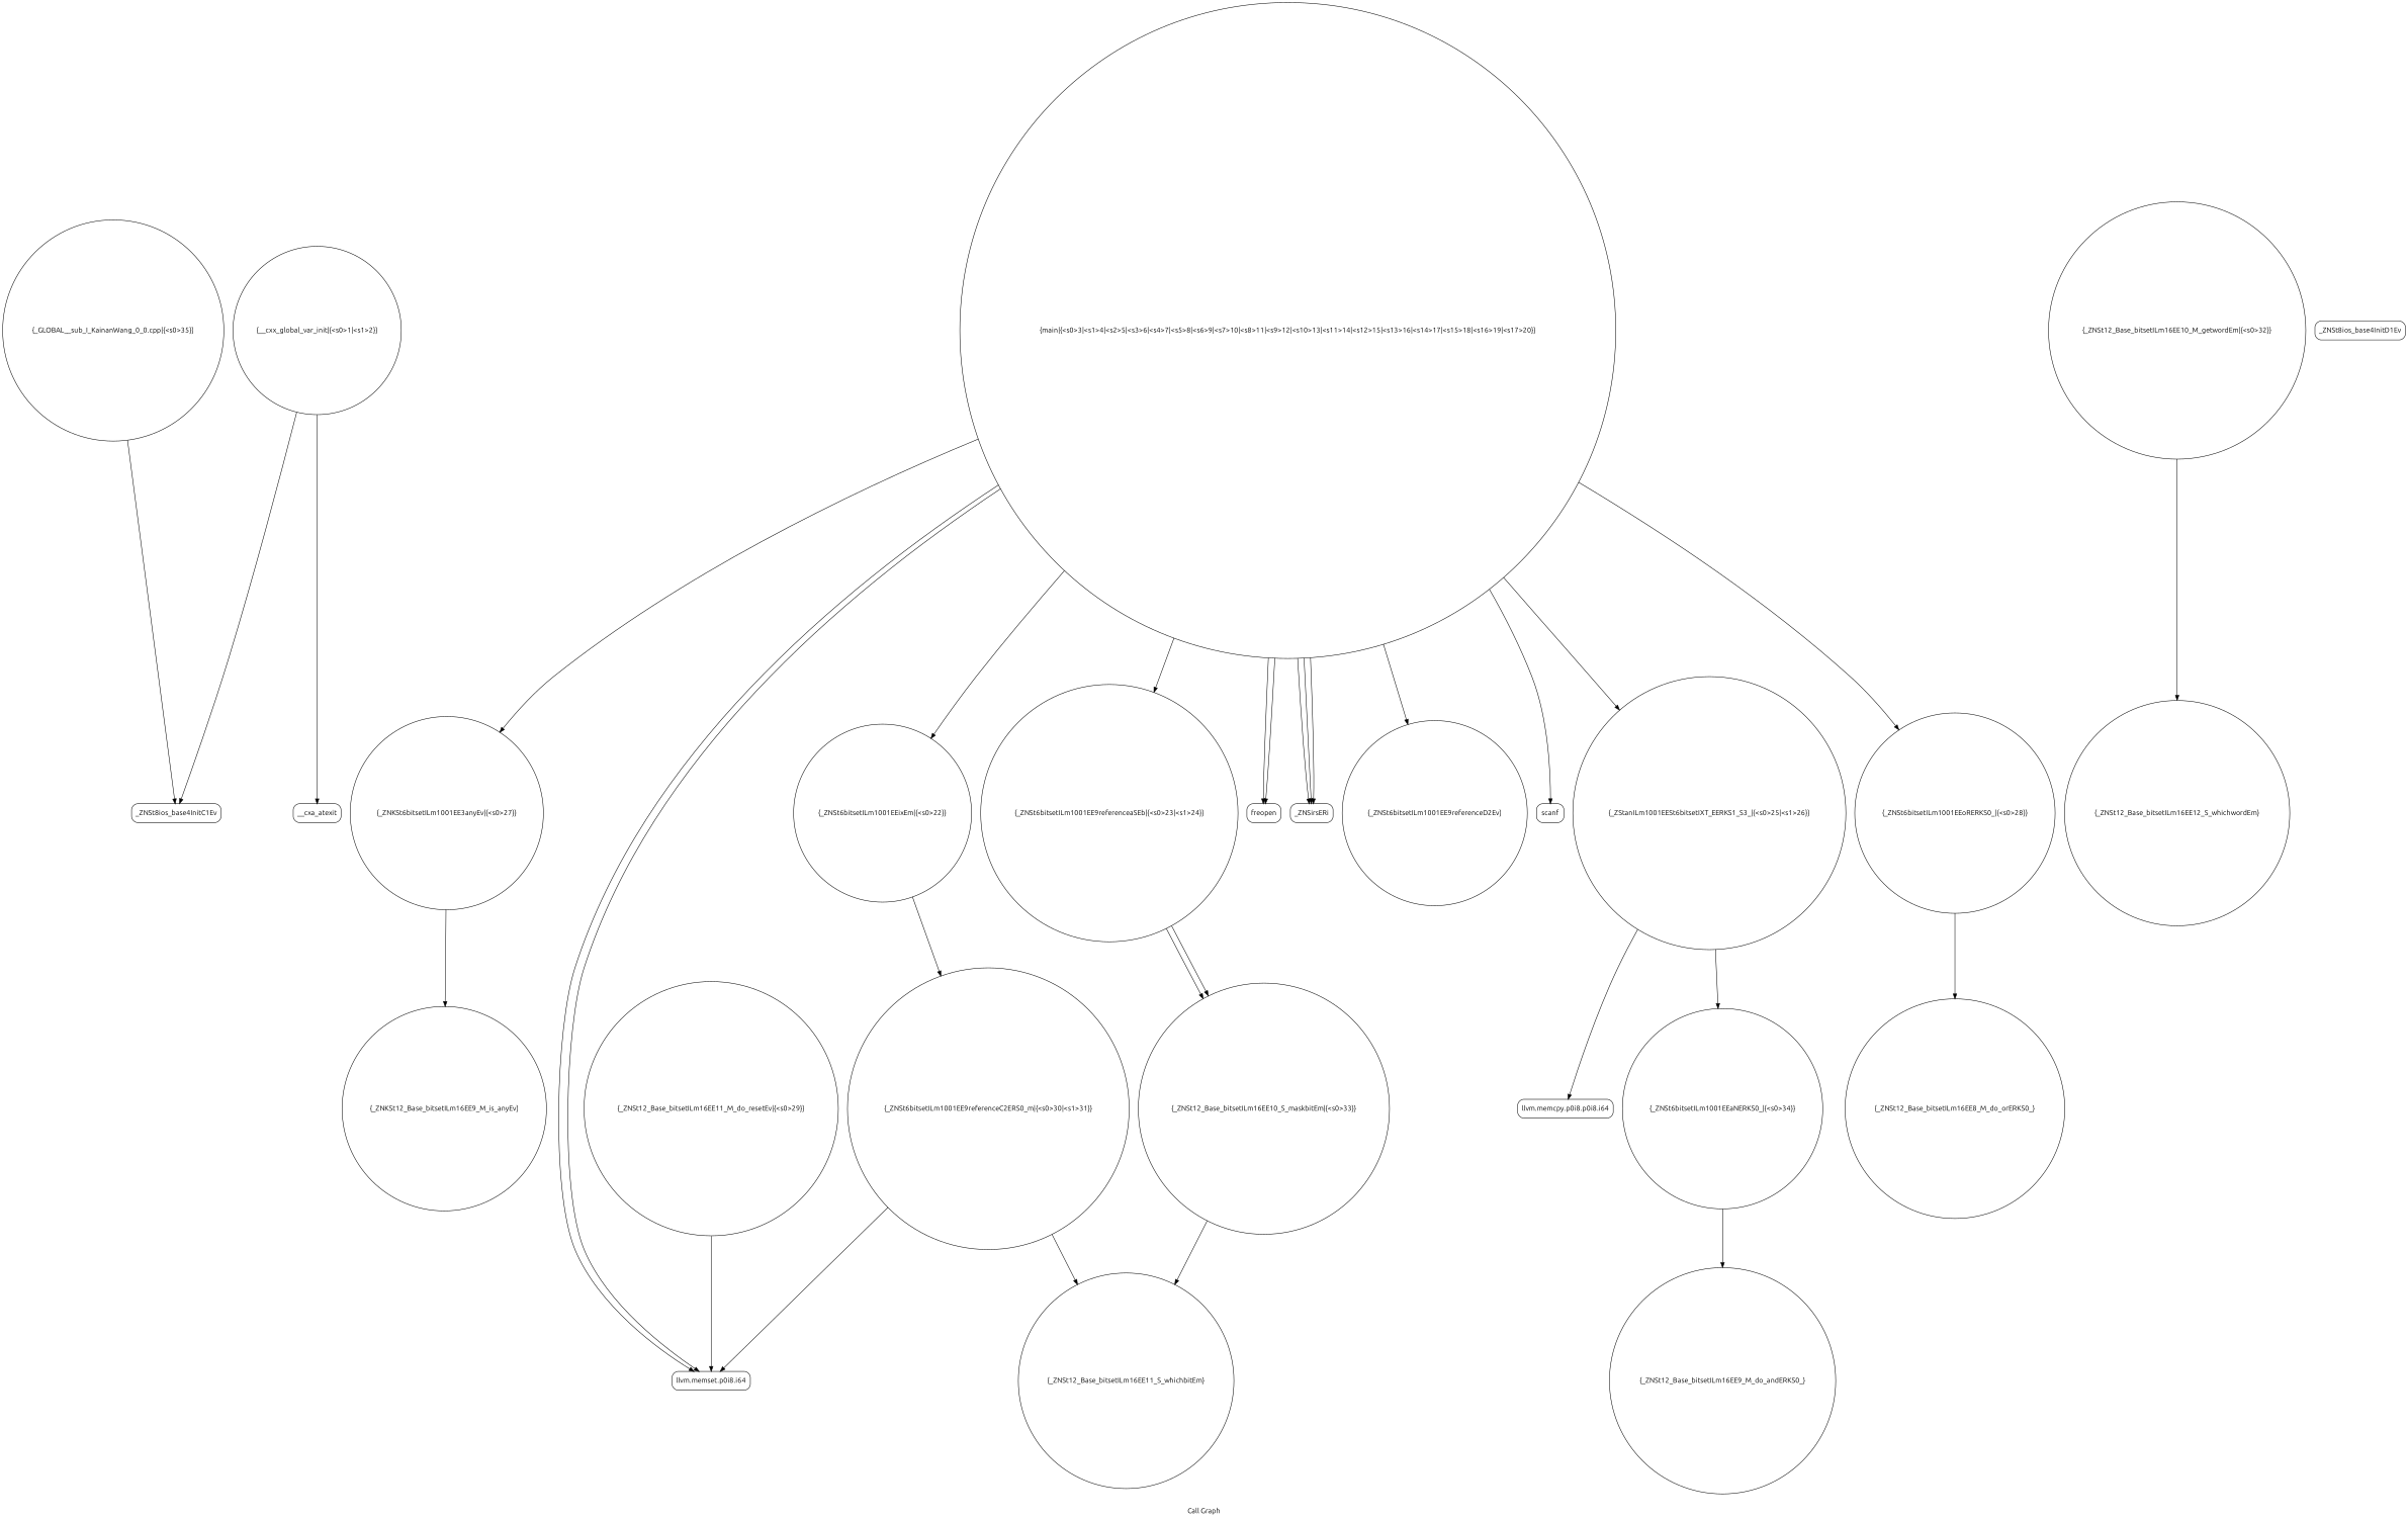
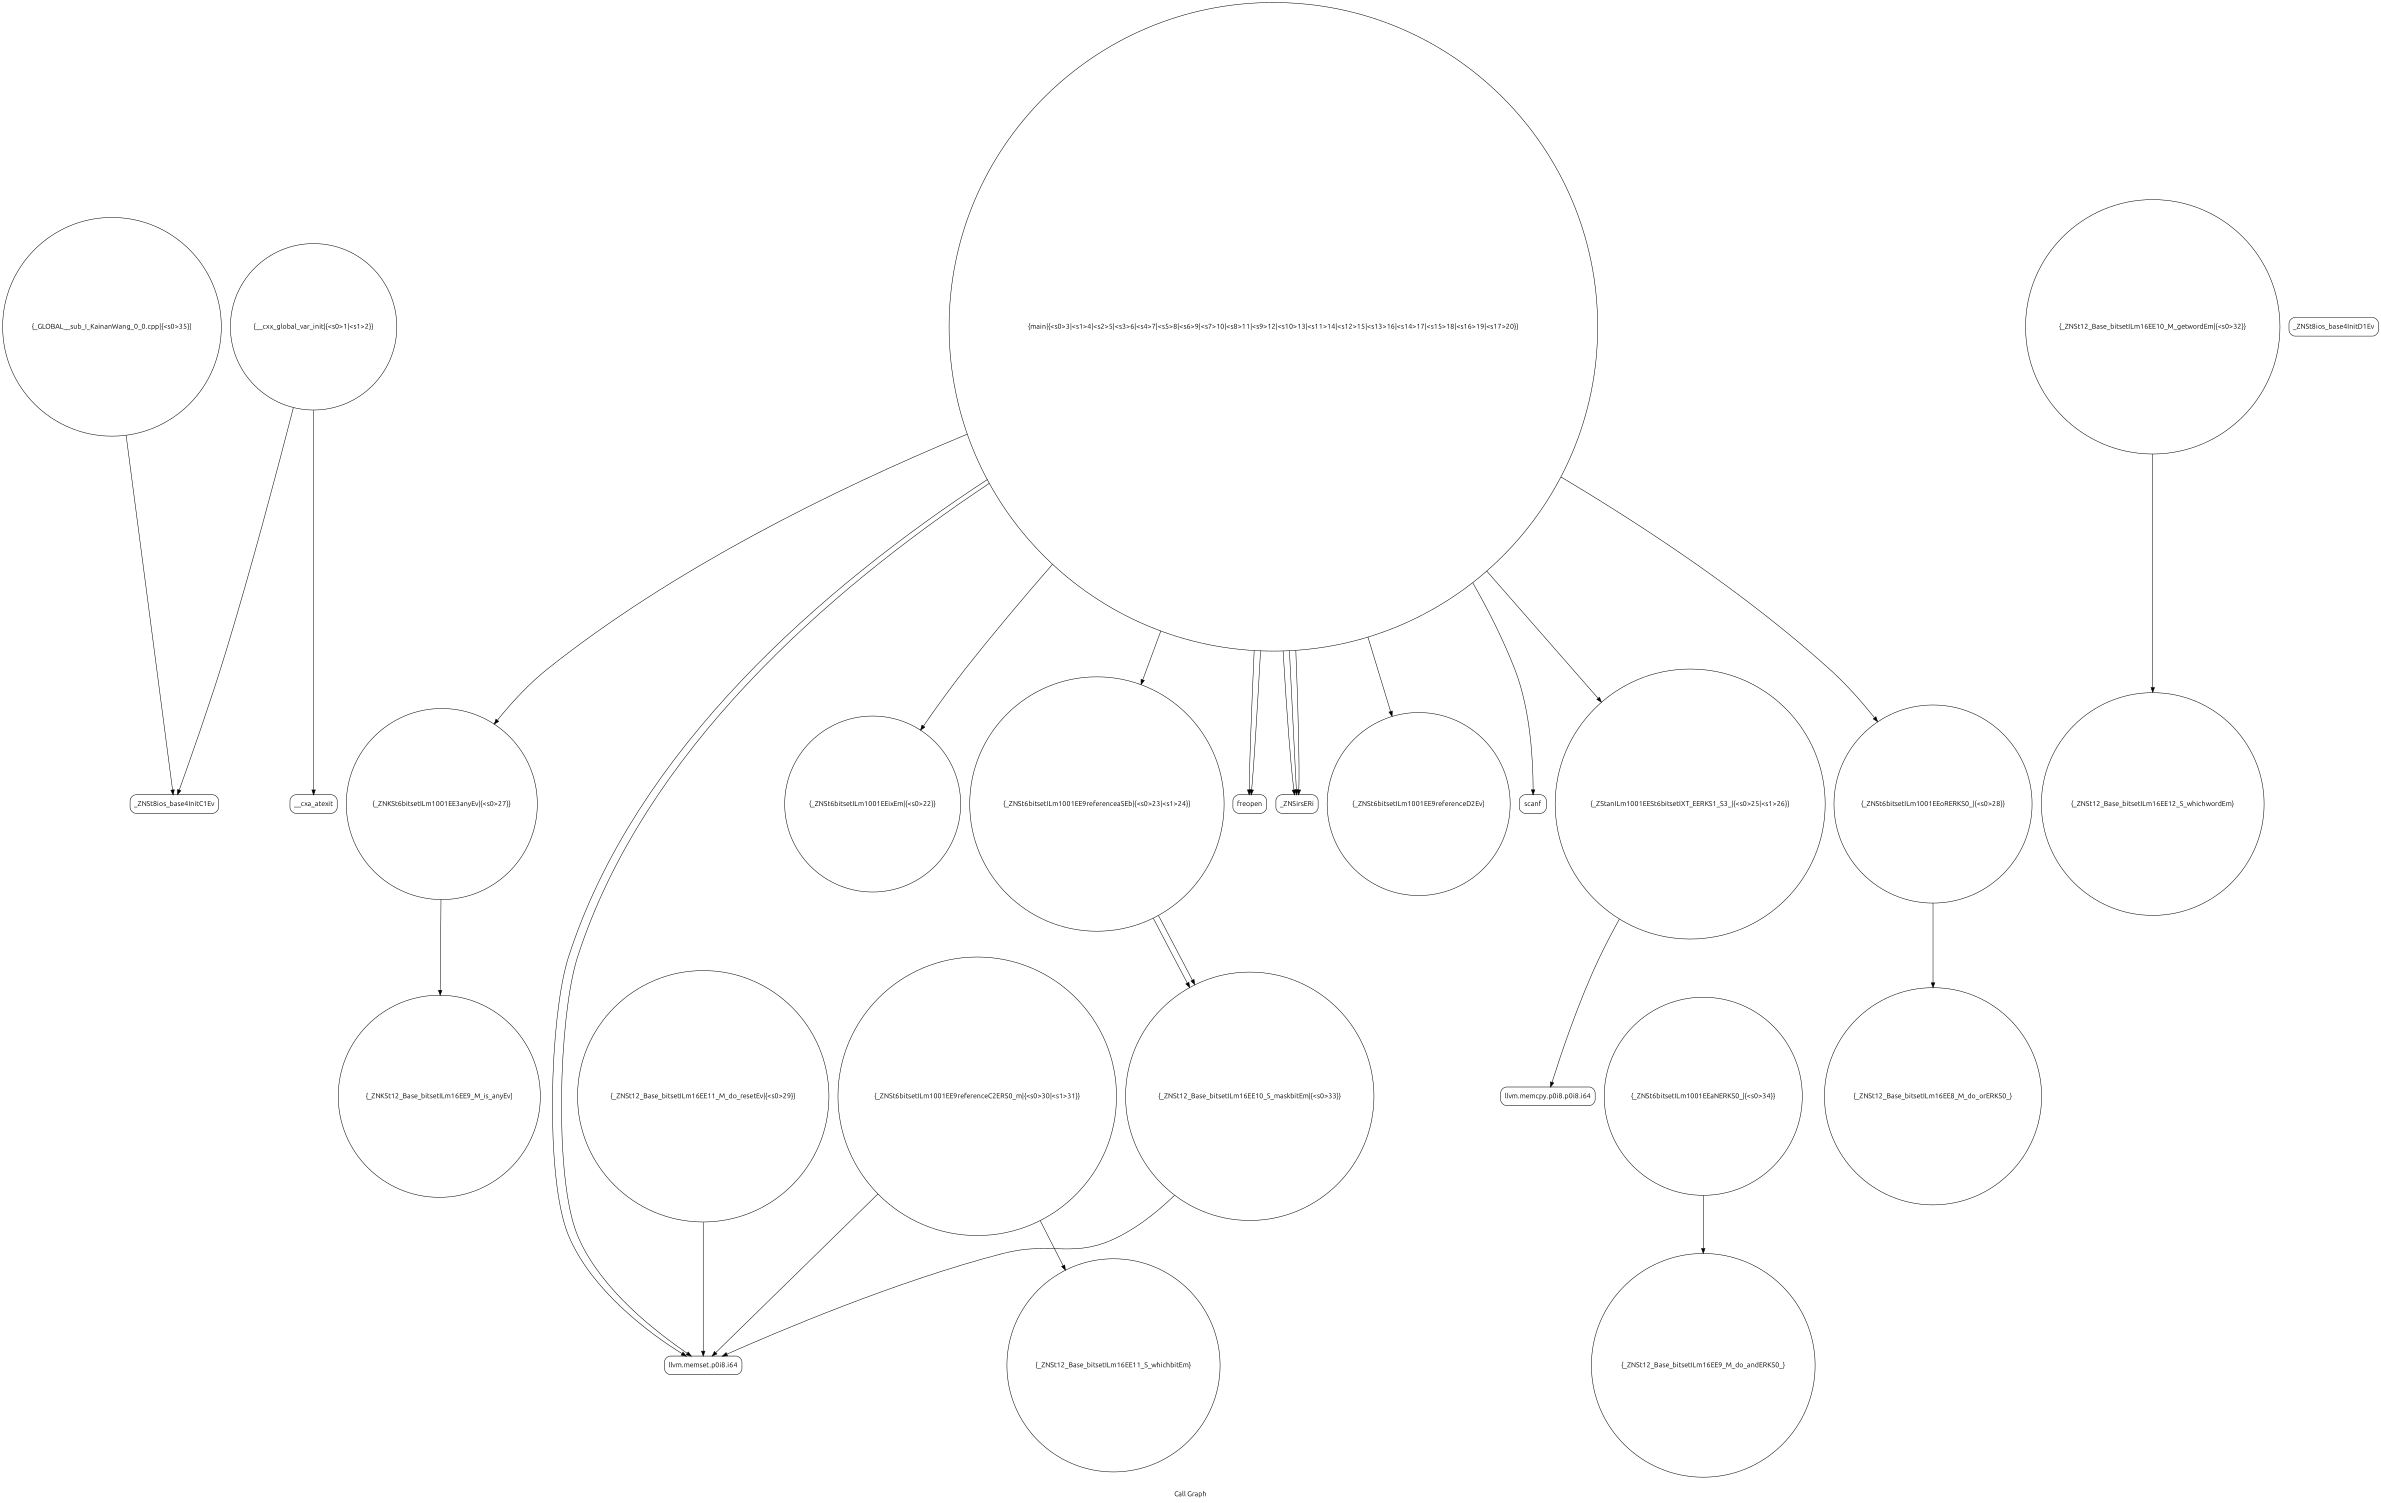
  digraph {
    fontname=Ubuntu
    label="Call Graph"
    node [fontname=Ubuntu shape=circle]
    edge [color=black fontname=Ubuntu tailport=s0]
    n1 [label="{__cxx_global_var_init|{<s0>1|<s1>2}}"]
    n2 [label="{_ZNSt8ios_base4InitC1Ev}" shape=Mrecord]
    n3 [label="{__cxa_atexit}" shape=Mrecord]
    n4 [label="{_ZNKSt12_Base_bitsetILm16EE9_M_is_anyEv}"]
    n5 [label="{_ZNSt12_Base_bitsetILm16EE11_M_do_resetEv|{<s0>29}}"]
    n6 [label="{llvm.memset.p0i8.i64}" shape=Mrecord]
    n7 [label="{_ZNKSt6bitsetILm1001EE3anyEv|{<s0>27}}"]
    n8 [label="{_ZNSt12_Base_bitsetILm16EE12_S_whichwordEm}"]
    n9 [label="{_ZNSt8ios_base4InitD1Ev}" shape=Mrecord]
    n10 [label="{_GLOBAL__sub_I_KainanWang_0_0.cpp|{<s0>35}}"]
    n11 [label="{_ZNSt6bitsetILm1001EEixEm|{<s0>22}}"]
    n12 [label="{_ZNSt6bitsetILm1001EE9referenceC2ERS0_m|{<s0>30|<s1>31}}"]
    n13 [label="{_ZNSt12_Base_bitsetILm16EE11_S_whichbitEm}"]
    n14 [label="{_ZNSt12_Base_bitsetILm16EE10_M_getwordEm|{<s0>32}}"]
    n15 [label="{llvm.memcpy.p0i8.p0i8.i64}" shape=Mrecord]
    n16 [label="{main|{<s0>3|<s1>4|<s2>5|<s3>6|<s4>7|<s5>8|<s6>9|<s7>10|<s8>11|<s9>12|<s10>13|<s11>14|<s12>15|<s13>16|<s14>17|<s15>18|<s16>19|<s17>20}}"]
    n17 [label="{freopen}" shape=Mrecord]
    n18 [label="{_ZNSirsERi}" shape=Mrecord]
    n19 [label="{_ZNSt6bitsetILm1001EE9referenceaSEb|{<s0>23|<s1>24}}"]
    n20 [label="{_ZNSt6bitsetILm1001EE9referenceD2Ev}"]
    n21 [label="{scanf}" shape=Mrecord]
    n22 [label="{_ZStanILm1001EESt6bitsetIXT_EERKS1_S3_|{<s0>25|<s1>26}}"]
    n23 [label="{_ZNSt6bitsetILm1001EEoRERKS0_|{<s0>28}}"]
    n24 [label="{_ZNSt12_Base_bitsetILm16EE10_S_maskbitEm|{<s0>33}}"]
    n25 [label="{_ZNSt6bitsetILm1001EEaNERKS0_|{<s0>34}}"]
    n26 [label="{_ZNSt12_Base_bitsetILm16EE8_M_do_orERKS0_}"]
    n27 [label="{_ZNSt12_Base_bitsetILm16EE9_M_do_andERKS0_}"]
    n1 -> n2
    n1 -> n3 [tailport=s1]
    n5 -> n6
    n7 -> n4
    n10 -> n2
-   n11 -> n12
    n12 -> n6
    n12 -> n13 [tailport=s1]
    n14 -> n8
    n16 -> n6 [tailport=s5]
    n16 -> n6 [tailport=s6]
    n16 -> n7 [tailport=s14]
    n16 -> n11 [tailport=s8]
    n16 -> n17
    n16 -> n17 [tailport=s1]
    n16 -> n18 [tailport=s2]
    n16 -> n18 [tailport=s4]
    n16 -> n18 [tailport=s11]
    n16 -> n19 [tailport=s9]
    n16 -> n20 [tailport=s10]
    n16 -> n21 [tailport=s12]
    n16 -> n22 [tailport=s13]
    n16 -> n23 [tailport=s15]
    n19 -> n24
    n19 -> n24 [tailport=s1]
    n22 -> n15
-   n22 -> n25 [tailport=s1]
    n23 -> n26
-   n24 -> n13
+   n24 -> n6
    n25 -> n27
  }
